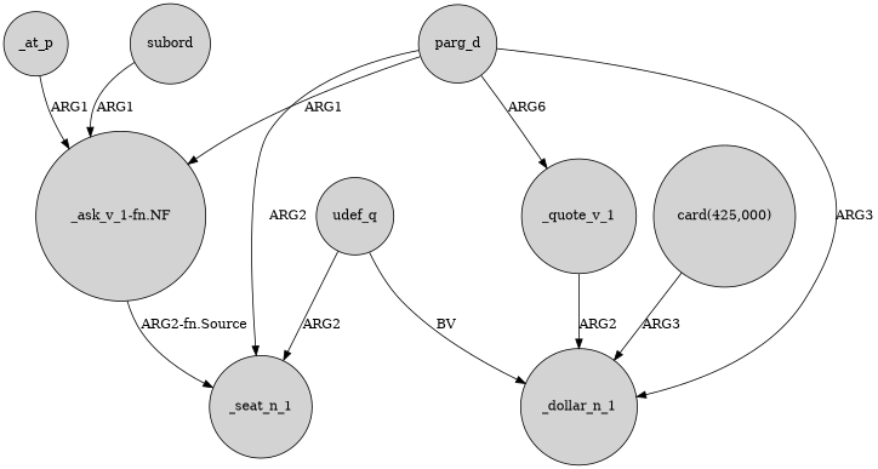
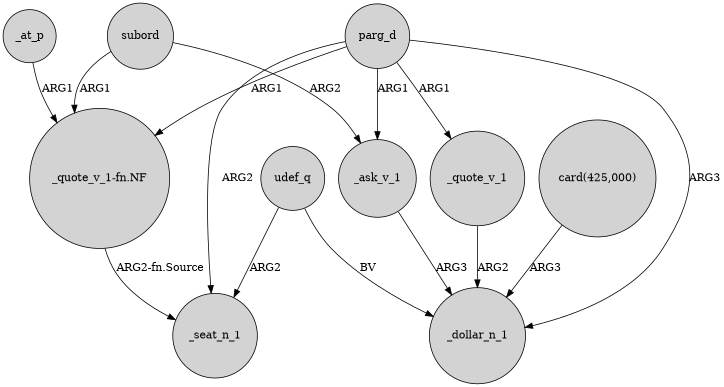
  digraph {
    node [shape=circle style=filled]
    n1 [label=_quote_v_1]
    _dollar_n_1
    parg_d
+   _ask_v_1
    _seat_n_1
-   "_quote_v_1-fn.NF" [label="_ask_v_1-fn.NF"]
+   "_quote_v_1-fn.NF"
    "card(425,000)"
    _at_p
    udef_q
    subord
    n1 -> _dollar_n_1 [label=ARG2]
-   parg_d -> n1 [label=ARG6]
+   parg_d -> n1 [label=ARG1]
    parg_d -> _dollar_n_1 [label=ARG3]
+   parg_d -> _ask_v_1 [label=ARG1]
    parg_d -> _seat_n_1 [label=ARG2]
    parg_d -> "_quote_v_1-fn.NF" [label=ARG1]
+   _ask_v_1 -> _dollar_n_1 [label=ARG3]
    "_quote_v_1-fn.NF" -> _seat_n_1 [label="ARG2-fn.Source"]
    "card(425,000)" -> _dollar_n_1 [label=ARG3]
    _at_p -> "_quote_v_1-fn.NF" [label=ARG1]
    udef_q -> _dollar_n_1 [label=BV]
    udef_q -> _seat_n_1 [label=ARG2]
+   subord -> _ask_v_1 [label=ARG2]
    subord -> "_quote_v_1-fn.NF" [label=ARG1]
  }
